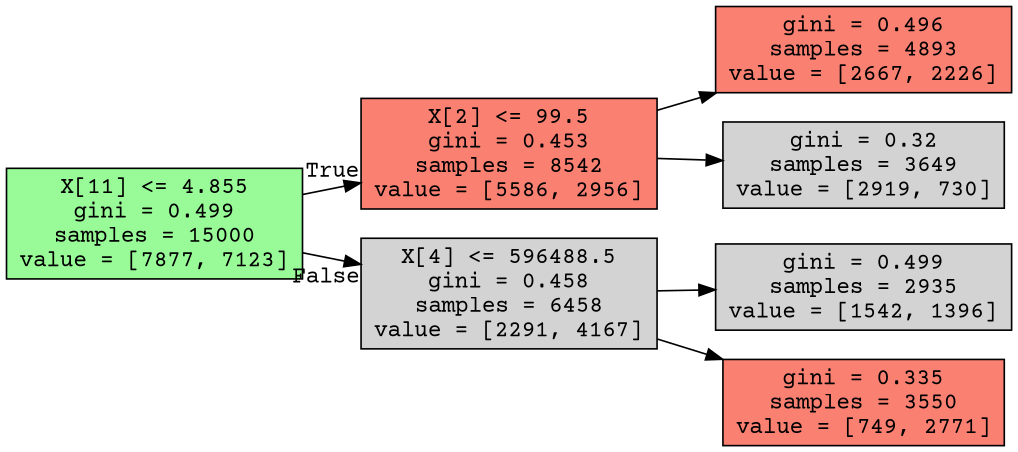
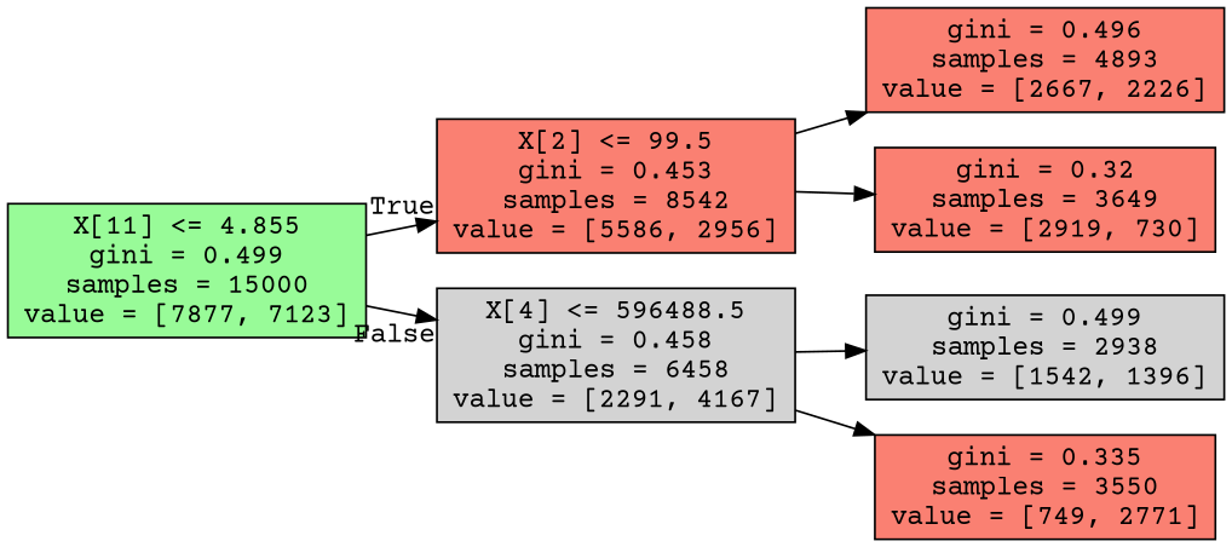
  digraph {
    fontname="Courier Prime"
    rankdir=LR
    node [fillcolor=salmon fontname="Courier Prime" shape=box style=filled]
    edge [fontname="Courier Prime"]
    n1 [fillcolor=palegreen label="X[11] <= 4.855\ngini = 0.499\nsamples = 15000\nvalue = [7877, 7123]"]
    n2 [label="X[2] <= 99.5\ngini = 0.453\nsamples = 8542\nvalue = [5586, 2956]"]
    n3 [fillcolor=lightgrey label="X[4] <= 596488.5\ngini = 0.458\nsamples = 6458\nvalue = [2291, 4167]"]
    n4 [label="gini = 0.496\nsamples = 4893\nvalue = [2667, 2226]"]
-   n5 [fillcolor=lightgrey label="gini = 0.32\nsamples = 3649\nvalue = [2919, 730]"]
-   n6 [fillcolor=lightgrey label="gini = 0.499\nsamples = 2935\nvalue = [1542, 1396]"]
+   n5 [label="gini = 0.32\nsamples = 3649\nvalue = [2919, 730]"]
+   n6 [fillcolor=lightgrey label="gini = 0.499\nsamples = 2938\nvalue = [1542, 1396]"]
    n7 [label="gini = 0.335\nsamples = 3550\nvalue = [749, 2771]"]
    n1 -> n2 [headlabel=True labelangle=45 labeldistance=2.5]
    n1 -> n3 [headlabel=False labelangle=-45 labeldistance=2.5]
    n2 -> n4
    n2 -> n5
    n3 -> n6
    n3 -> n7
  }
